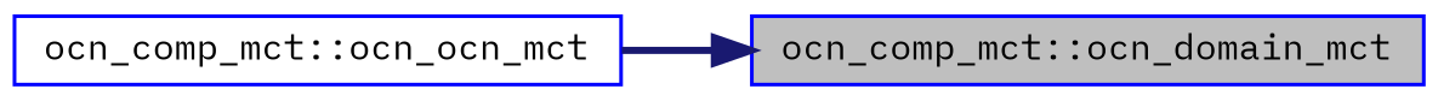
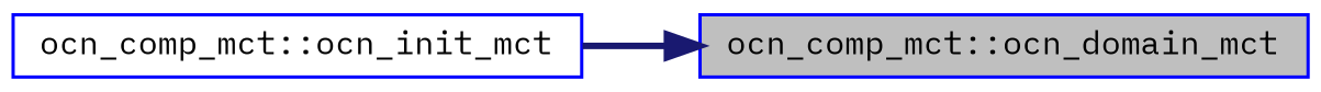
  digraph {
    rankdir=RL
    fontname="IBM Plex Mono"
    node [color=blue fontname="IBM Plex Mono" fontsize=10 shape=record style=filled]
    n1 [fillcolor=grey75 fontcolor=black height=0.2 label="ocn_comp_mct::ocn_domain_mct" width=0.4]
-   n2 [fillcolor=white height=0.2 label="ocn_comp_mct::ocn_ocn_mct" width=0.4]
+   n2 [fillcolor=white height=0.2 label="ocn_comp_mct::ocn_init_mct" width=0.4]
    n1 -> n2 [color=midnightblue dir=back fontname="IBM Plex Mono" fontsize=10 labelfontname=Helvetica labelfontsize=10 style=bold]
  }
